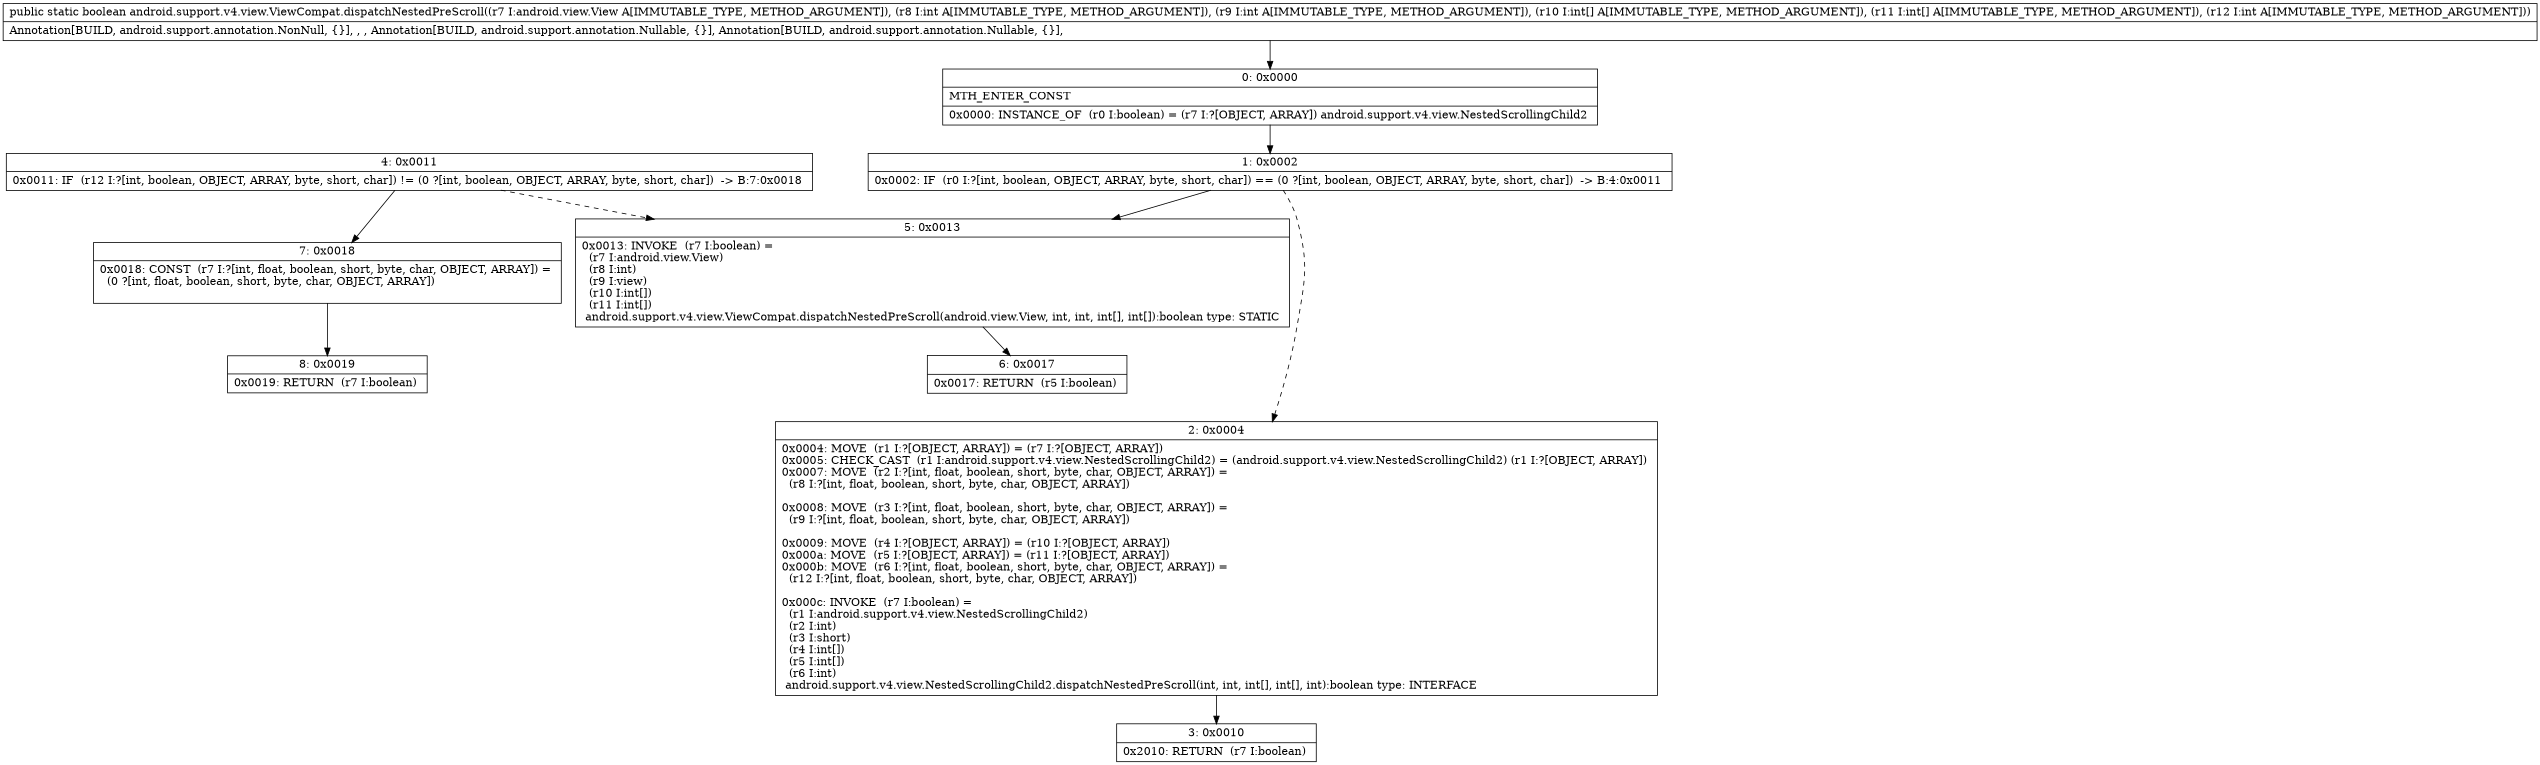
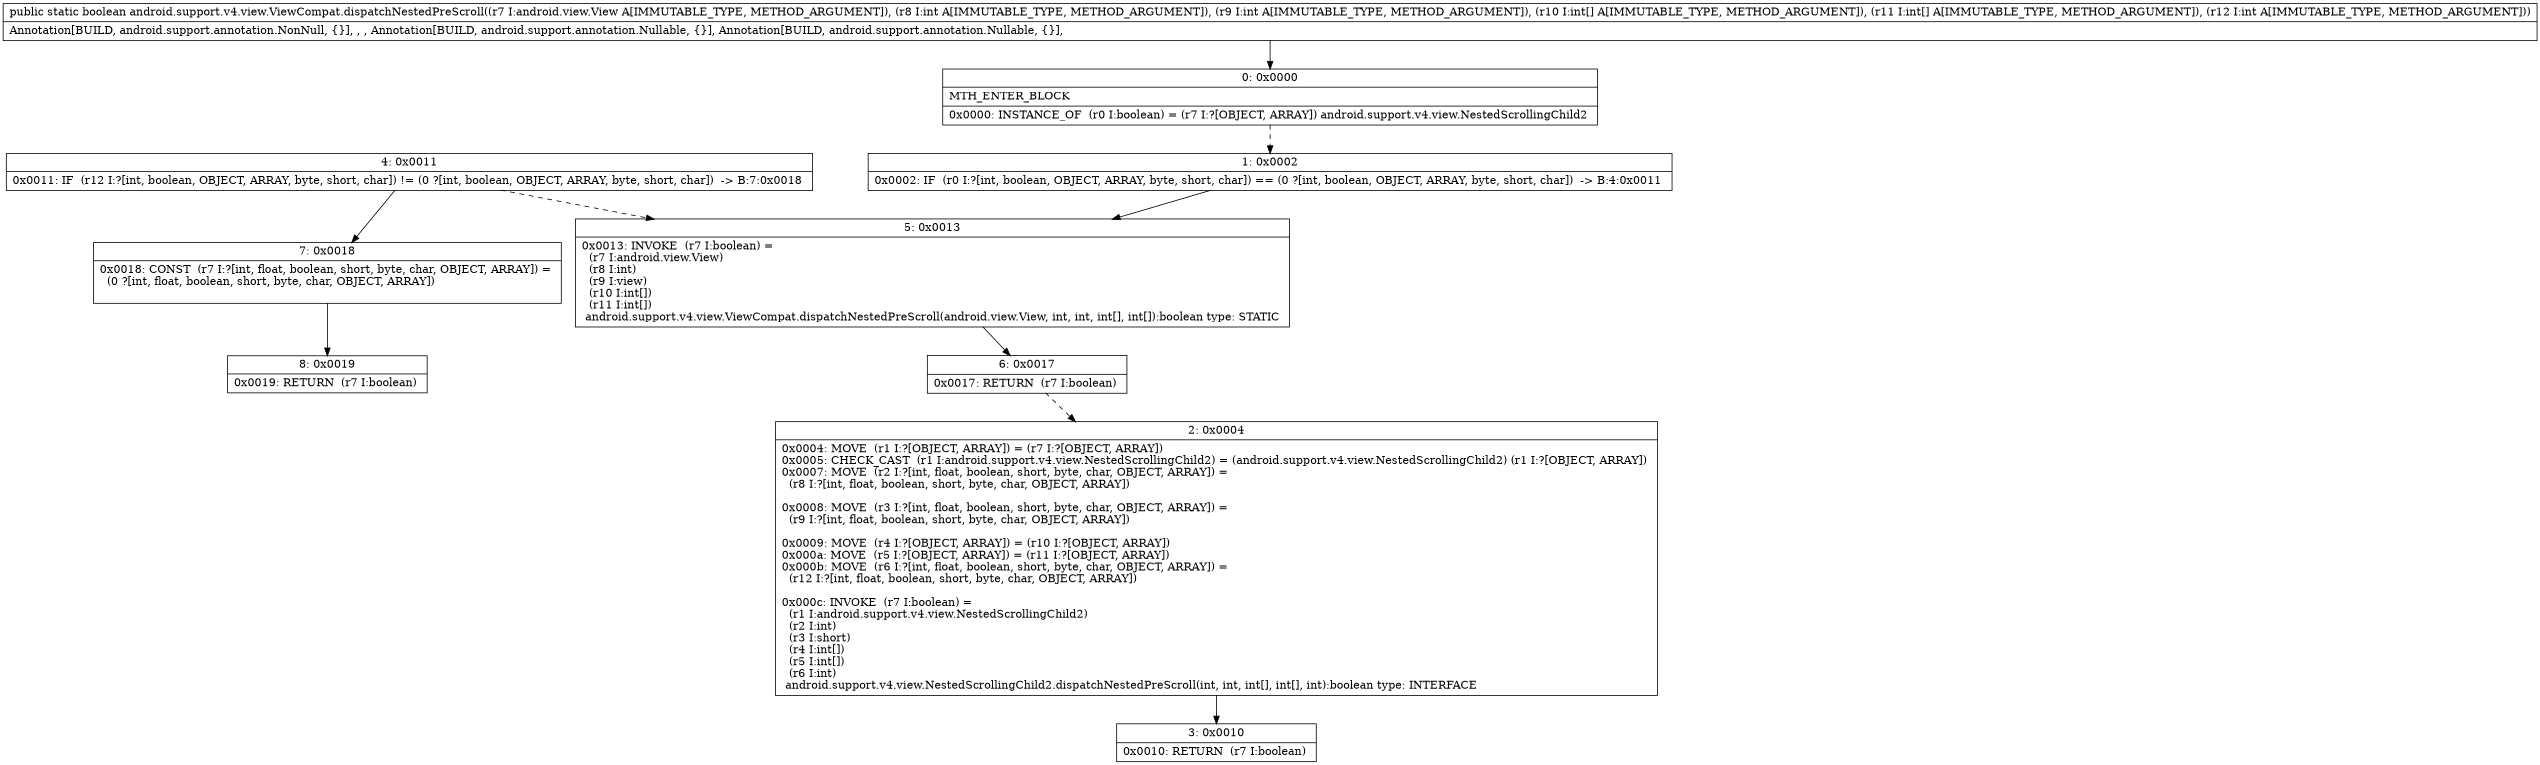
  digraph {
    node [shape=record]
-   n1 [label="{0\:\ 0x0000|MTH_ENTER_CONST\l|0x0000: INSTANCE_OF  (r0 I:boolean) = (r7 I:?[OBJECT, ARRAY]) android.support.v4.view.NestedScrollingChild2 \l}"]
+   n1 [label="{0\:\ 0x0000|MTH_ENTER_BLOCK\l|0x0000: INSTANCE_OF  (r0 I:boolean) = (r7 I:?[OBJECT, ARRAY]) android.support.v4.view.NestedScrollingChild2 \l}"]
    n2 [label="{1\:\ 0x0002|0x0002: IF  (r0 I:?[int, boolean, OBJECT, ARRAY, byte, short, char]) == (0 ?[int, boolean, OBJECT, ARRAY, byte, short, char])  \-\> B:4:0x0011 \l}"]
    n3 [label="{2\:\ 0x0004|0x0004: MOVE  (r1 I:?[OBJECT, ARRAY]) = (r7 I:?[OBJECT, ARRAY]) \l0x0005: CHECK_CAST  (r1 I:android.support.v4.view.NestedScrollingChild2) = (android.support.v4.view.NestedScrollingChild2) (r1 I:?[OBJECT, ARRAY]) \l0x0007: MOVE  (r2 I:?[int, float, boolean, short, byte, char, OBJECT, ARRAY]) = \l  (r8 I:?[int, float, boolean, short, byte, char, OBJECT, ARRAY])\l \l0x0008: MOVE  (r3 I:?[int, float, boolean, short, byte, char, OBJECT, ARRAY]) = \l  (r9 I:?[int, float, boolean, short, byte, char, OBJECT, ARRAY])\l \l0x0009: MOVE  (r4 I:?[OBJECT, ARRAY]) = (r10 I:?[OBJECT, ARRAY]) \l0x000a: MOVE  (r5 I:?[OBJECT, ARRAY]) = (r11 I:?[OBJECT, ARRAY]) \l0x000b: MOVE  (r6 I:?[int, float, boolean, short, byte, char, OBJECT, ARRAY]) = \l  (r12 I:?[int, float, boolean, short, byte, char, OBJECT, ARRAY])\l \l0x000c: INVOKE  (r7 I:boolean) = \l  (r1 I:android.support.v4.view.NestedScrollingChild2)\l  (r2 I:int)\l  (r3 I:short)\l  (r4 I:int[])\l  (r5 I:int[])\l  (r6 I:int)\l android.support.v4.view.NestedScrollingChild2.dispatchNestedPreScroll(int, int, int[], int[], int):boolean type: INTERFACE \l}"]
    n4 [label="{5\:\ 0x0013|0x0013: INVOKE  (r7 I:boolean) = \l  (r7 I:android.view.View)\l  (r8 I:int)\l  (r9 I:view)\l  (r10 I:int[])\l  (r11 I:int[])\l android.support.v4.view.ViewCompat.dispatchNestedPreScroll(android.view.View, int, int, int[], int[]):boolean type: STATIC \l}"]
-   n5 [label="{3\:\ 0x0010|0x2010: RETURN  (r7 I:boolean) \l}"]
+   n5 [label="{3\:\ 0x0010|0x0010: RETURN  (r7 I:boolean) \l}"]
    n6 [label="{4\:\ 0x0011|0x0011: IF  (r12 I:?[int, boolean, OBJECT, ARRAY, byte, short, char]) != (0 ?[int, boolean, OBJECT, ARRAY, byte, short, char])  \-\> B:7:0x0018 \l}"]
    n7 [label="{7\:\ 0x0018|0x0018: CONST  (r7 I:?[int, float, boolean, short, byte, char, OBJECT, ARRAY]) = \l  (0 ?[int, float, boolean, short, byte, char, OBJECT, ARRAY])\l \l}"]
-   n8 [label="{6\:\ 0x0017|0x0017: RETURN  (r5 I:boolean) \l}"]
+   n8 [label="{6\:\ 0x0017|0x0017: RETURN  (r7 I:boolean) \l}"]
    n9 [label="{8\:\ 0x0019|0x0019: RETURN  (r7 I:boolean) \l}"]
    n10 [label="{public static boolean android.support.v4.view.ViewCompat.dispatchNestedPreScroll((r7 I:android.view.View A[IMMUTABLE_TYPE, METHOD_ARGUMENT]), (r8 I:int A[IMMUTABLE_TYPE, METHOD_ARGUMENT]), (r9 I:int A[IMMUTABLE_TYPE, METHOD_ARGUMENT]), (r10 I:int[] A[IMMUTABLE_TYPE, METHOD_ARGUMENT]), (r11 I:int[] A[IMMUTABLE_TYPE, METHOD_ARGUMENT]), (r12 I:int A[IMMUTABLE_TYPE, METHOD_ARGUMENT]))  | Annotation[BUILD, android.support.annotation.NonNull, \{\}], , , Annotation[BUILD, android.support.annotation.Nullable, \{\}], Annotation[BUILD, android.support.annotation.Nullable, \{\}], \l}"]
-   n1 -> n2
-   n2 -> n3 [style=dashed]
+   n1 -> n2 [style=dashed]
+   n8 -> n3 [style=dashed]
    n2 -> n4
    n3 -> n5
    n4 -> n8
    n6 -> n4 [style=dashed]
    n6 -> n7
    n7 -> n9
    n10 -> n1
  }
